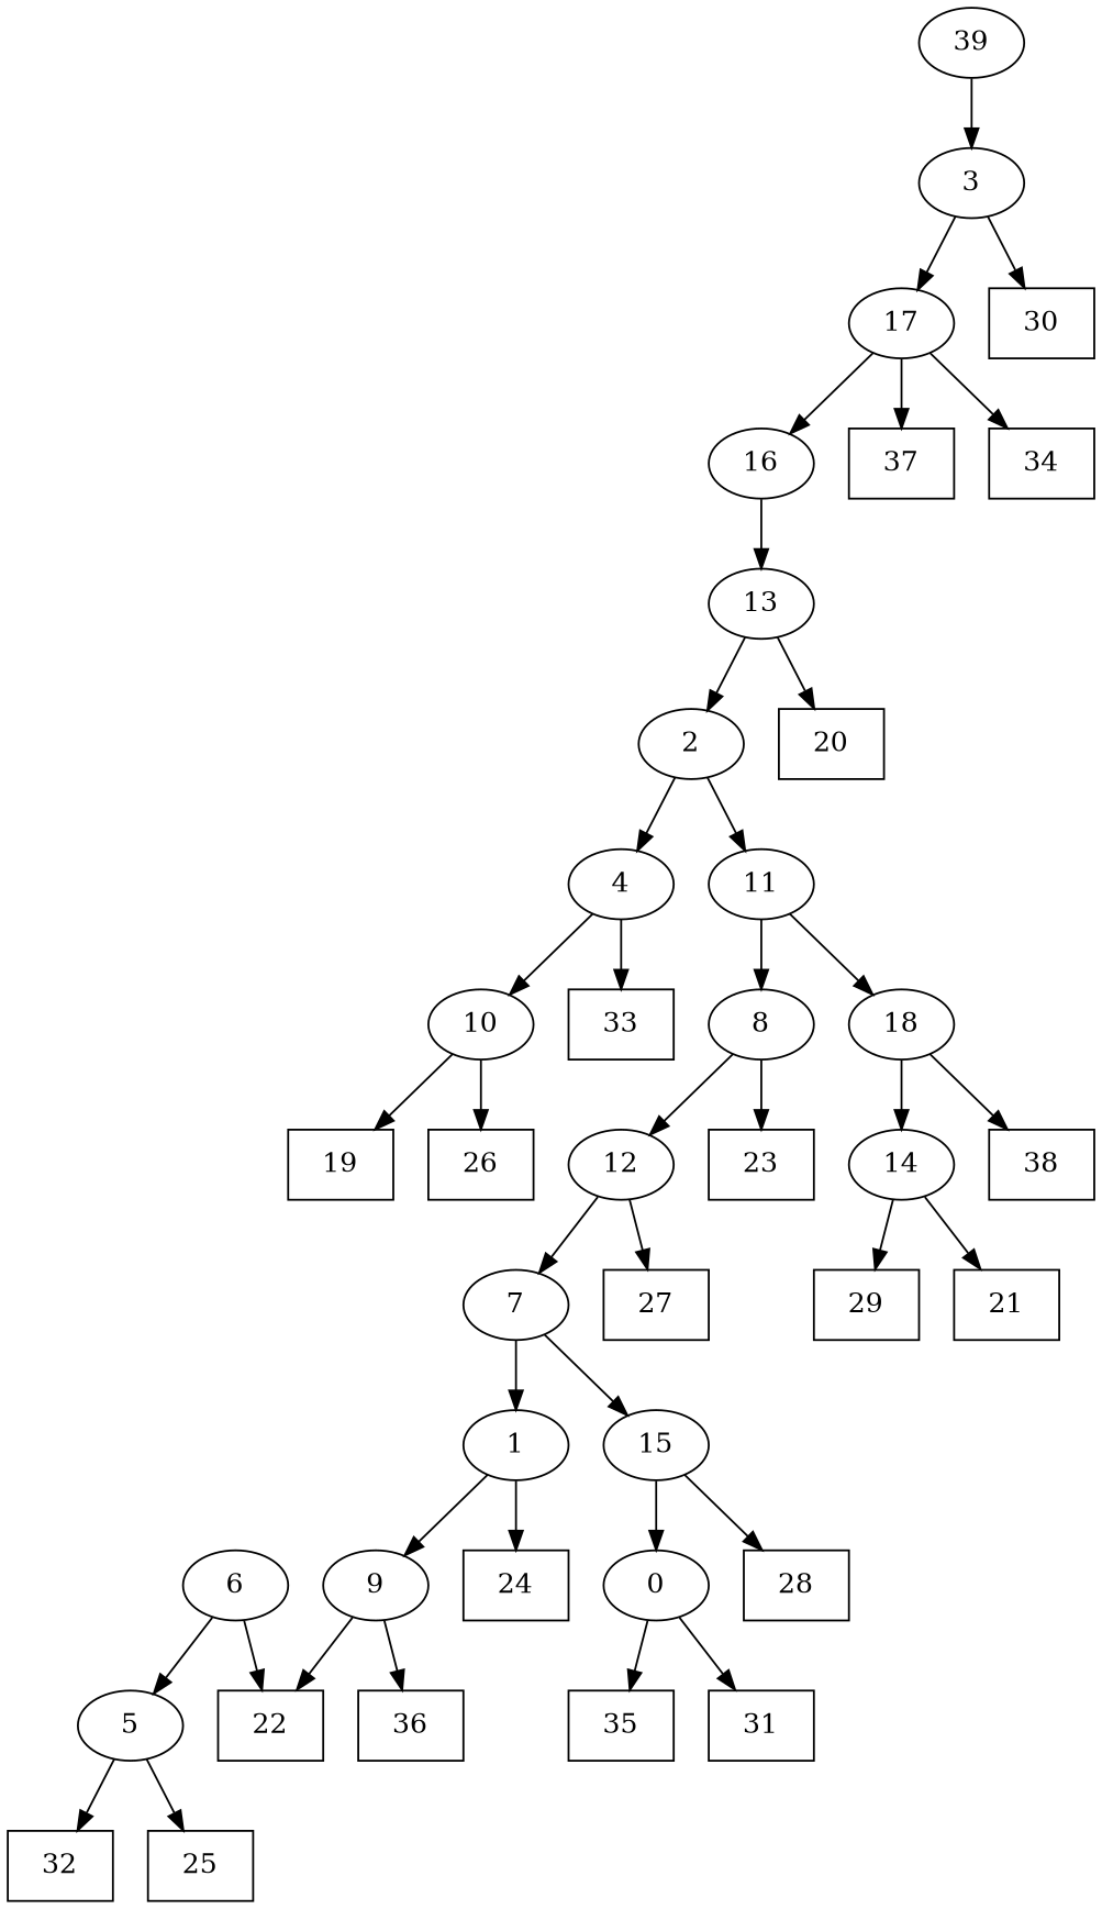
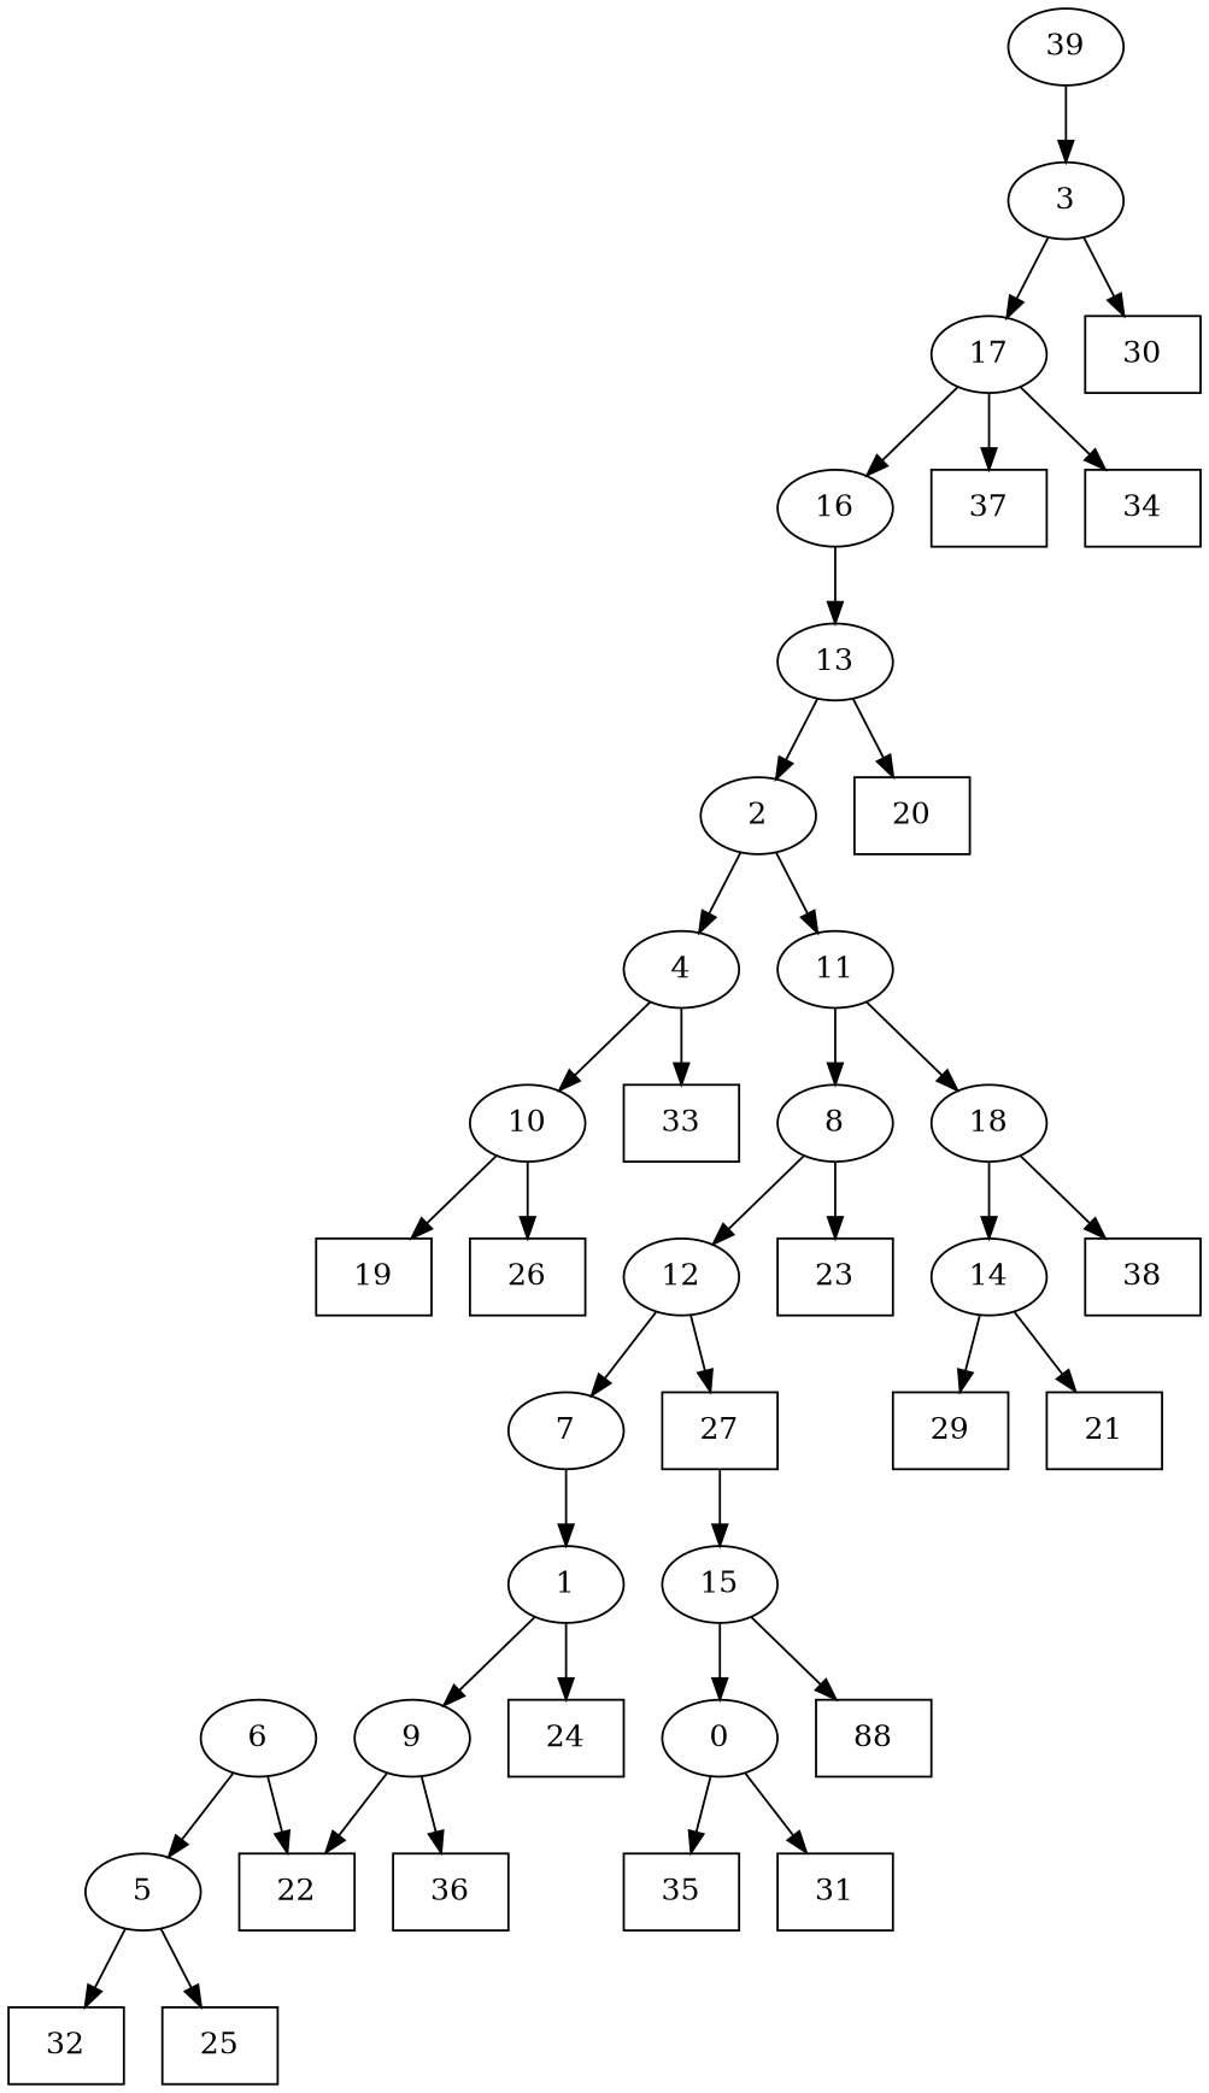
  digraph {
    n1 [label=0]
    n2 [label=35 shape=box]
    n3 [label=31 shape=box]
    n4 [label=1]
    n5 [label=9]
    n6 [label=24 shape=box]
    n7 [label=22 shape=box]
    n8 [label=36 shape=box]
    n9 [label=2]
    n10 [label=4]
    n11 [label=11]
    n12 [label=10]
    n13 [label=33 shape=box]
    n14 [label=8]
    n15 [label=18]
    n16 [label=3]
    n17 [label=17]
    n18 [label=30 shape=box]
    n19 [label=16]
    n20 [label=37 shape=box]
    n21 [label=34 shape=box]
    n22 [label=19 shape=box]
    n23 [label=26 shape=box]
    n24 [label=5]
    n25 [label=32 shape=box]
    n26 [label=25 shape=box]
    n27 [label=6]
    n28 [label=7]
    n29 [label=15]
-   n30 [label=28 shape=box]
+   n30 [label=88 shape=box]
    n31 [label=12]
    n32 [label=23 shape=box]
    n33 [label=27 shape=box]
    n34 [label=14]
    n35 [label=38 shape=box]
    n36 [label=13]
    n37 [label=20 shape=box]
    n38 [label=29 shape=box]
    n39 [label=21 shape=box]
    n40 [label=39]
    n1 -> n2
    n1 -> n3
    n4 -> n5
    n4 -> n6
    n5 -> n7
    n5 -> n8
    n9 -> n10
    n9 -> n11
    n10 -> n12
    n10 -> n13
    n11 -> n14
    n11 -> n15
    n12 -> n22
    n12 -> n23
    n14 -> n31
    n14 -> n32
    n15 -> n34
    n15 -> n35
    n16 -> n17
    n16 -> n18
    n17 -> n19
    n17 -> n20
    n17 -> n21
    n19 -> n36
    n24 -> n25
    n24 -> n26
    n27 -> n7
    n27 -> n24
    n28 -> n4
-   n28 -> n29
+   n33 -> n29
    n29 -> n1
    n29 -> n30
    n31 -> n28
    n31 -> n33
    n34 -> n38
    n34 -> n39
    n36 -> n9
    n36 -> n37
    n40 -> n16
  }
